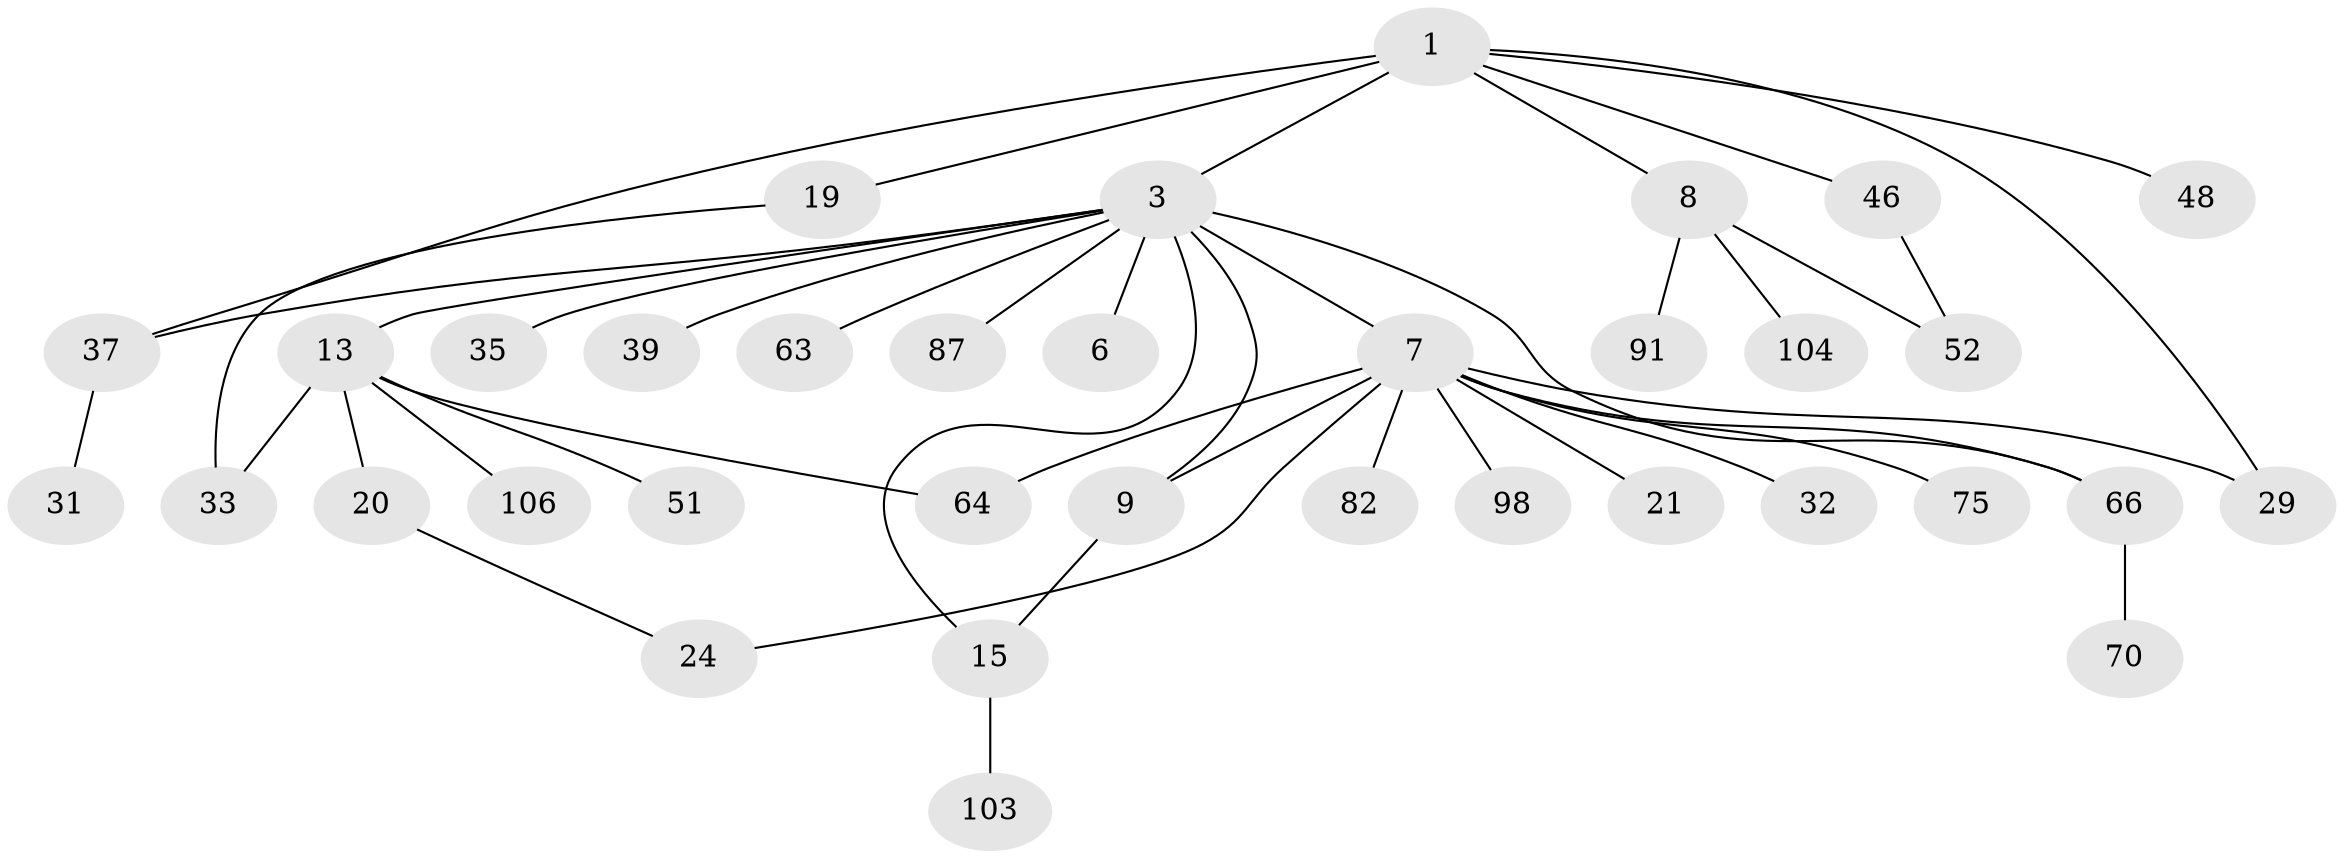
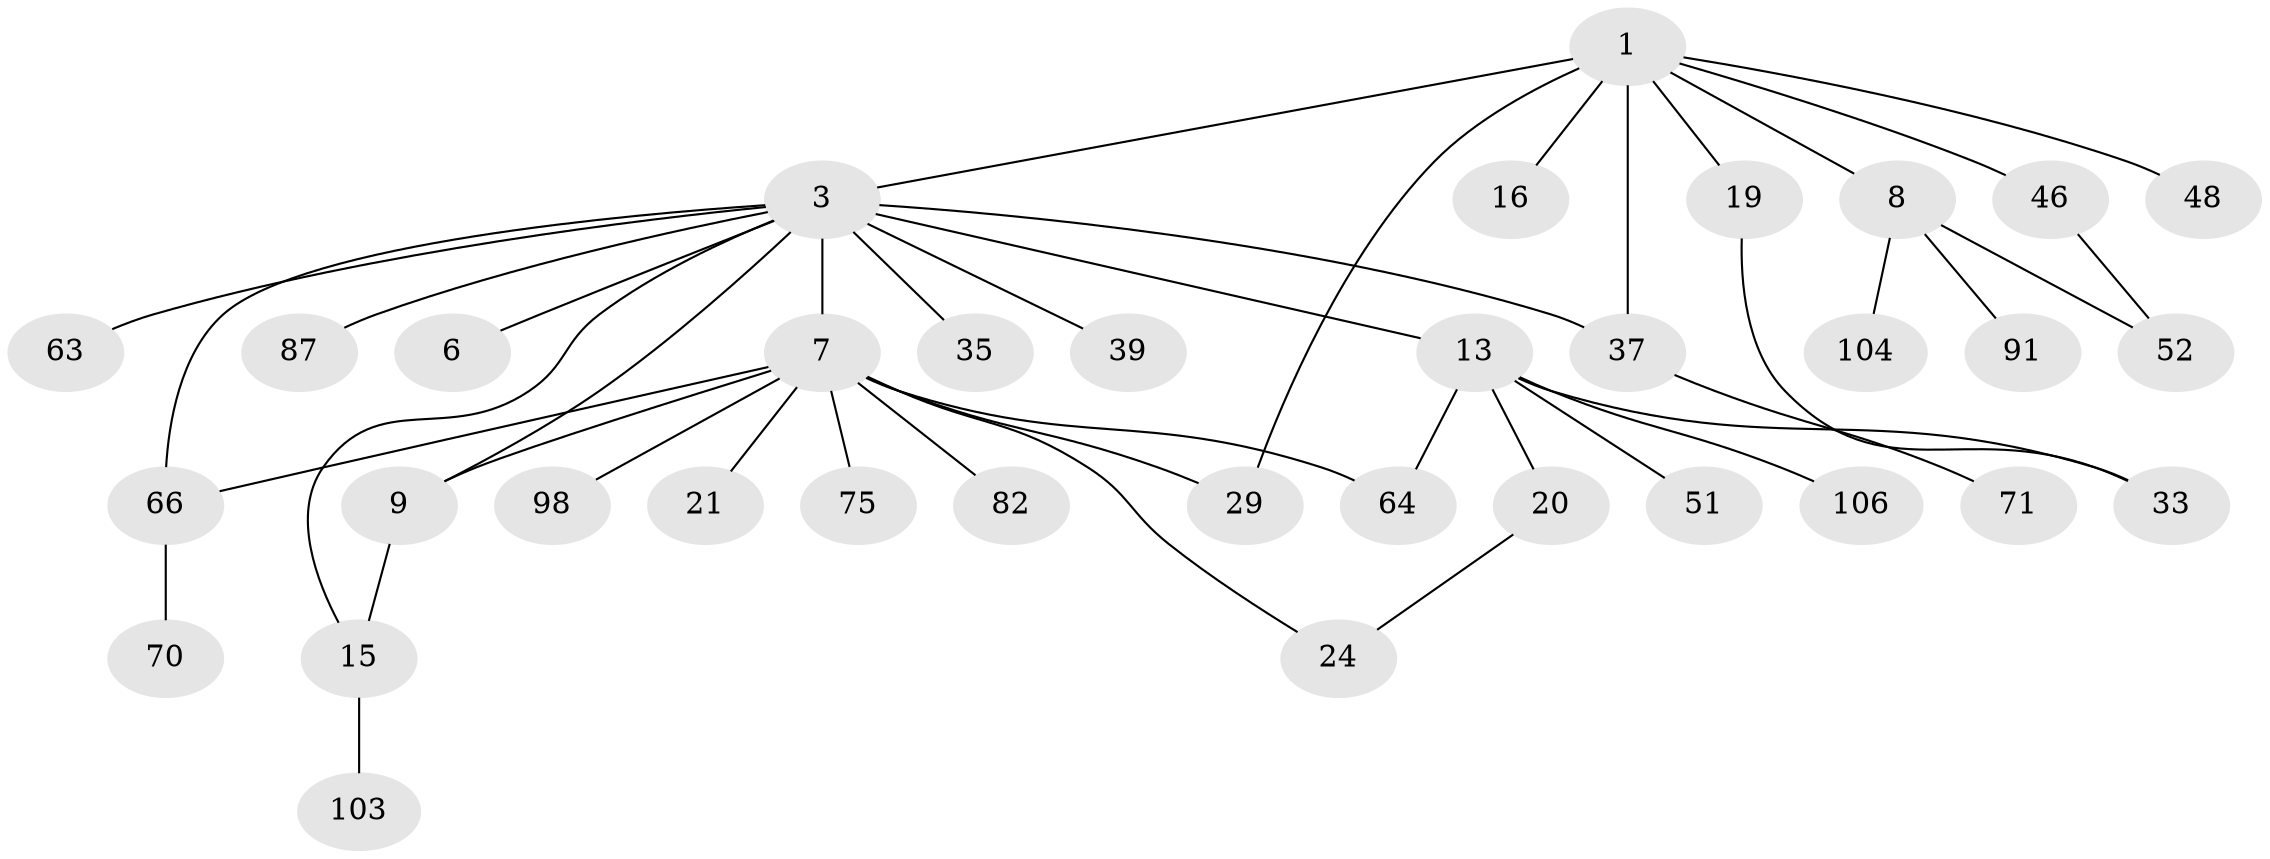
  graph {
    node [color=gray90 style=filled]
    1 [super="+10+2+11+56+42+68"]
    3 [super="+4+5+26"]
    8
+   16 [super="+79+27"]
    19 [super="+94+88"]
    29 [super="+102+80"]
    37 [super="+40+118+83"]
    46 [super="+95+55"]
    48
    6
    7 [super="+38+18+12"]
    9 [super="+60+34"]
    13 [super="+41+43+81+17+123+74+39"]
    15 [super="+25+77"]
    35
    n16 [label=39 super="+112"]
    63
    66 [super="+93+67"]
    n19 [label=87]
    52
    91
    104
    33 [super="+78"]
-   71 [label=31]
+   71
    21
    24 [super="+28+31"]
-   32
    64 [super="+101"]
    75
    82 [super="+117"]
    98
    20 [super="+30+23+125"]
    51
    106
    103
    70
    1 -- 3 [weight=2]
    1 -- 8
+   1 -- 16
    1 -- 19
    1 -- 29
    1 -- 37
    1 -- 46
    1 -- 48
    3 -- 37
    3 -- 6
    3 -- 7 [weight=2]
    3 -- 9
    3 -- 13
    3 -- 15
    3 -- 35
    3 -- n16
    3 -- 63
    3 -- 66
    3 -- n19
    8 -- 52
    8 -- 91
    8 -- 104
    19 -- 33
    37 -- 71
    46 -- 52
    7 -- 29
    7 -- 9
    7 -- 66
    7 -- 21
    7 -- 24
-   7 -- 32
    7 -- 64 [weight=2]
    7 -- 75
    7 -- 82
    7 -- 98
    9 -- 15
    13 -- 33
    13 -- 64
    13 -- 20
    13 -- 51
    13 -- 106
    15 -- 103
    66 -- 70
    20 -- 24
  }
